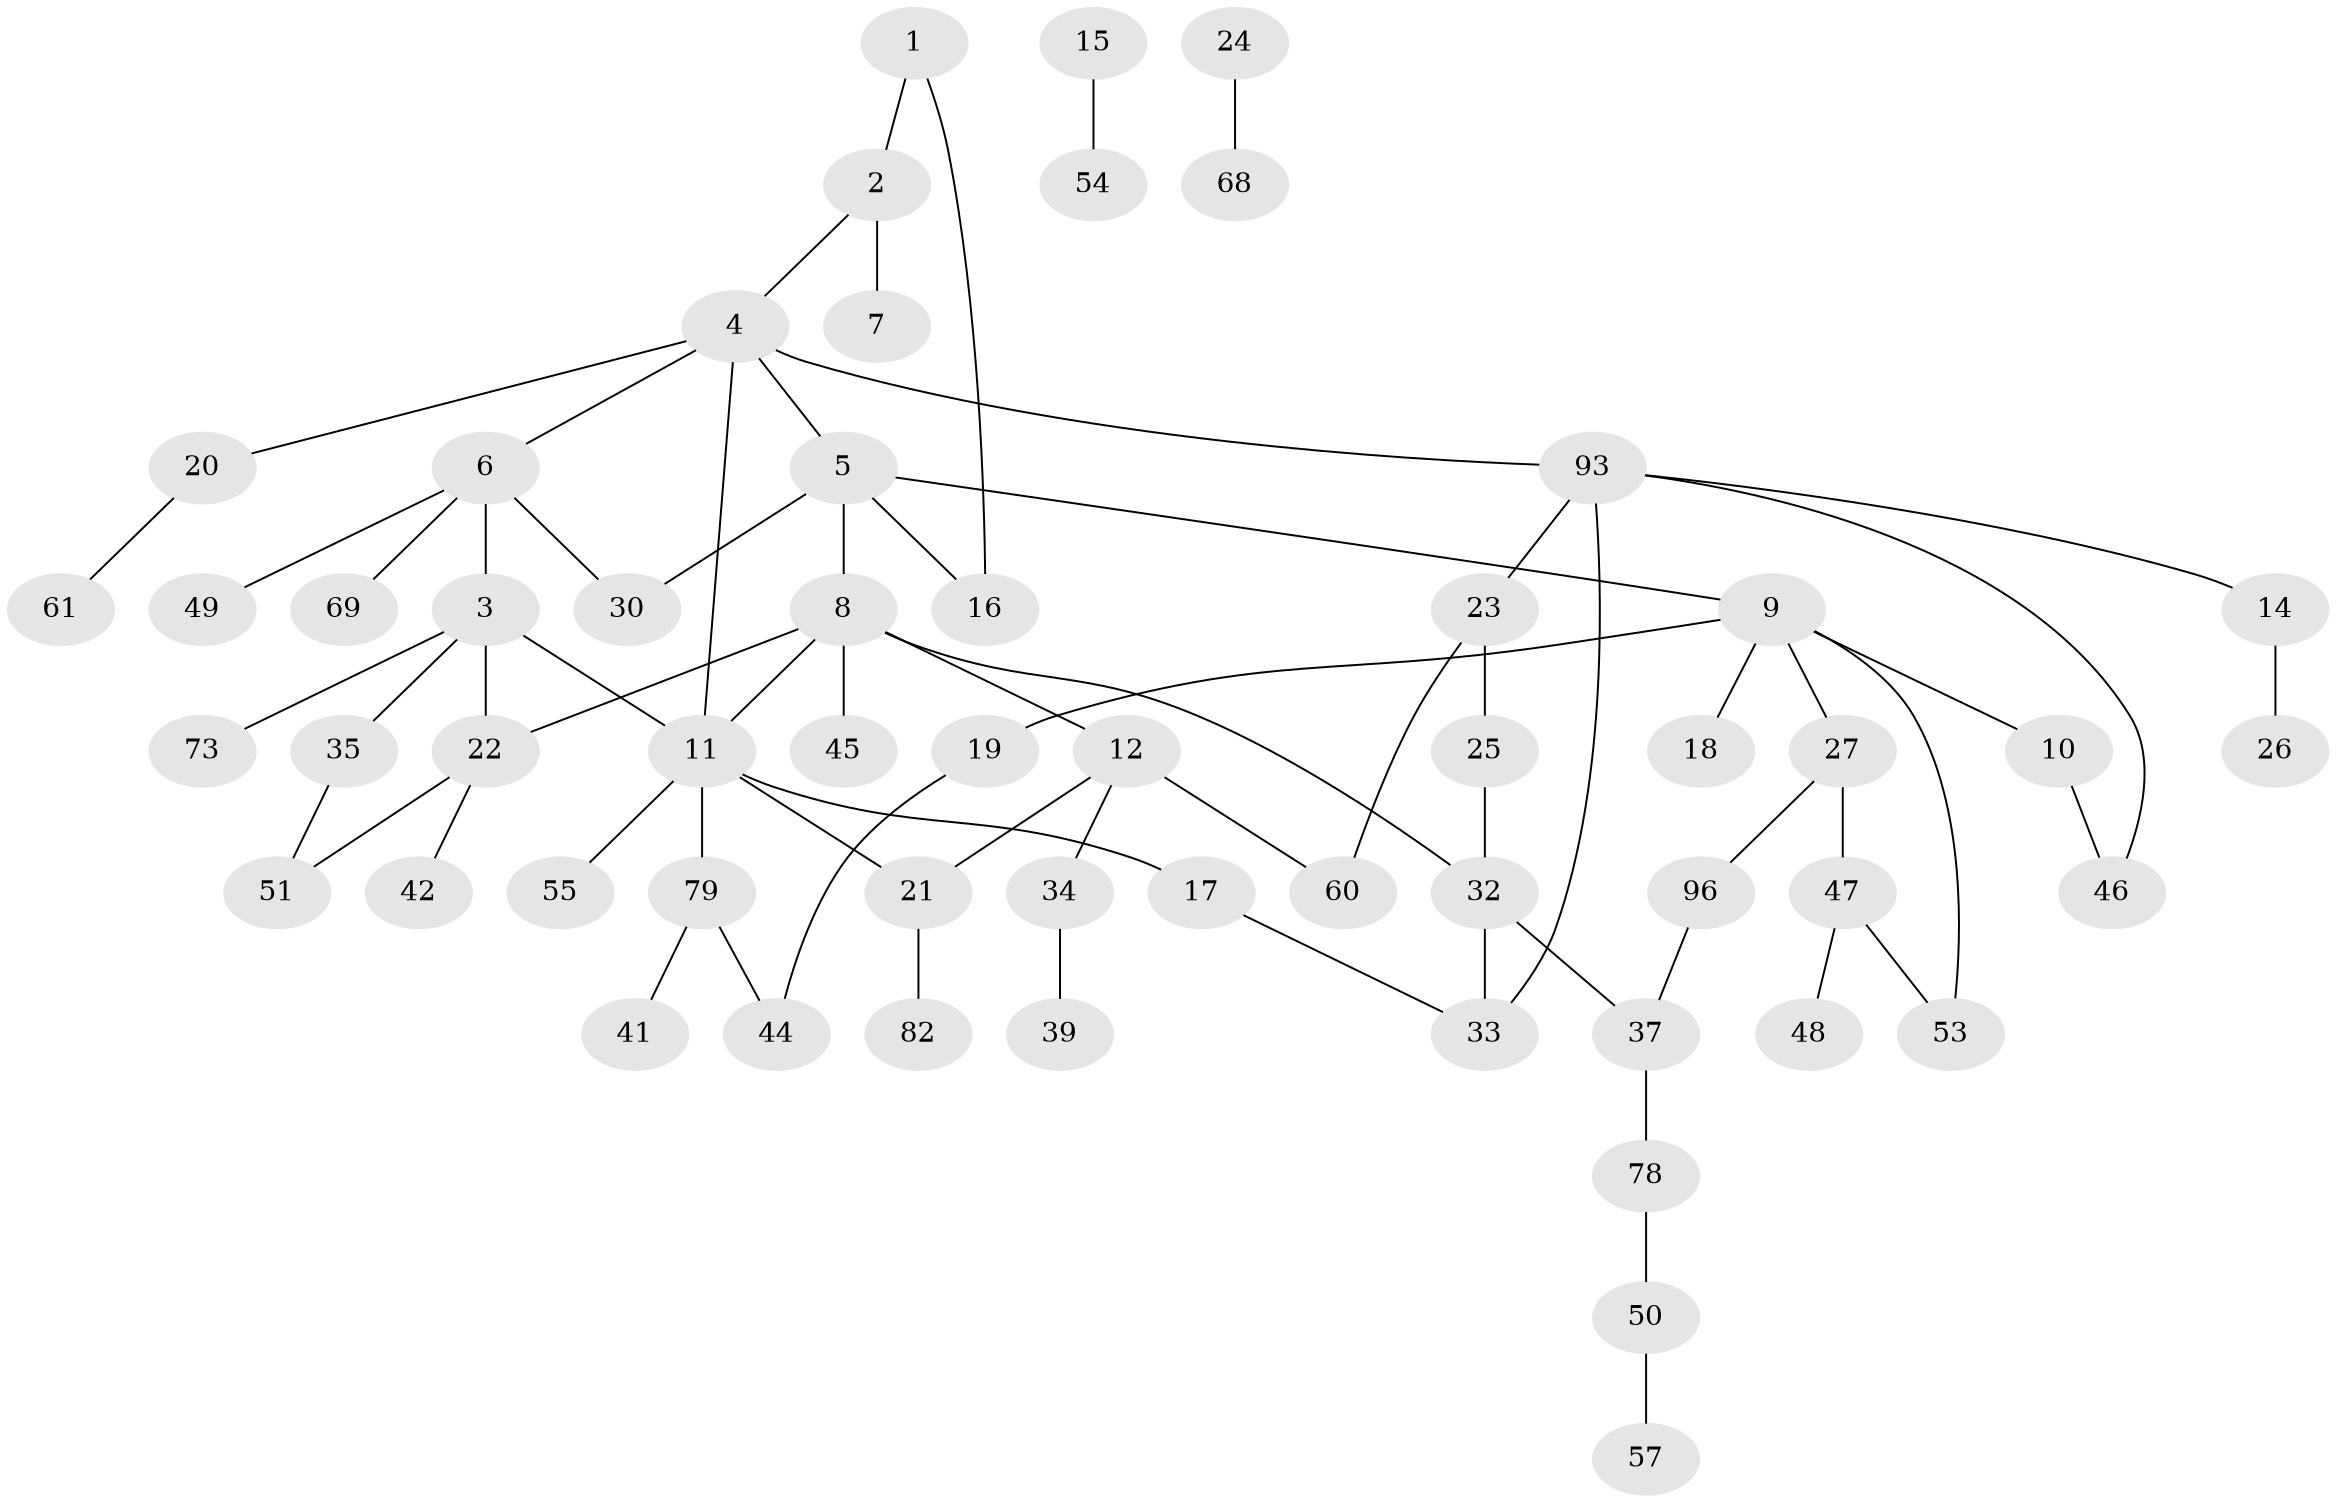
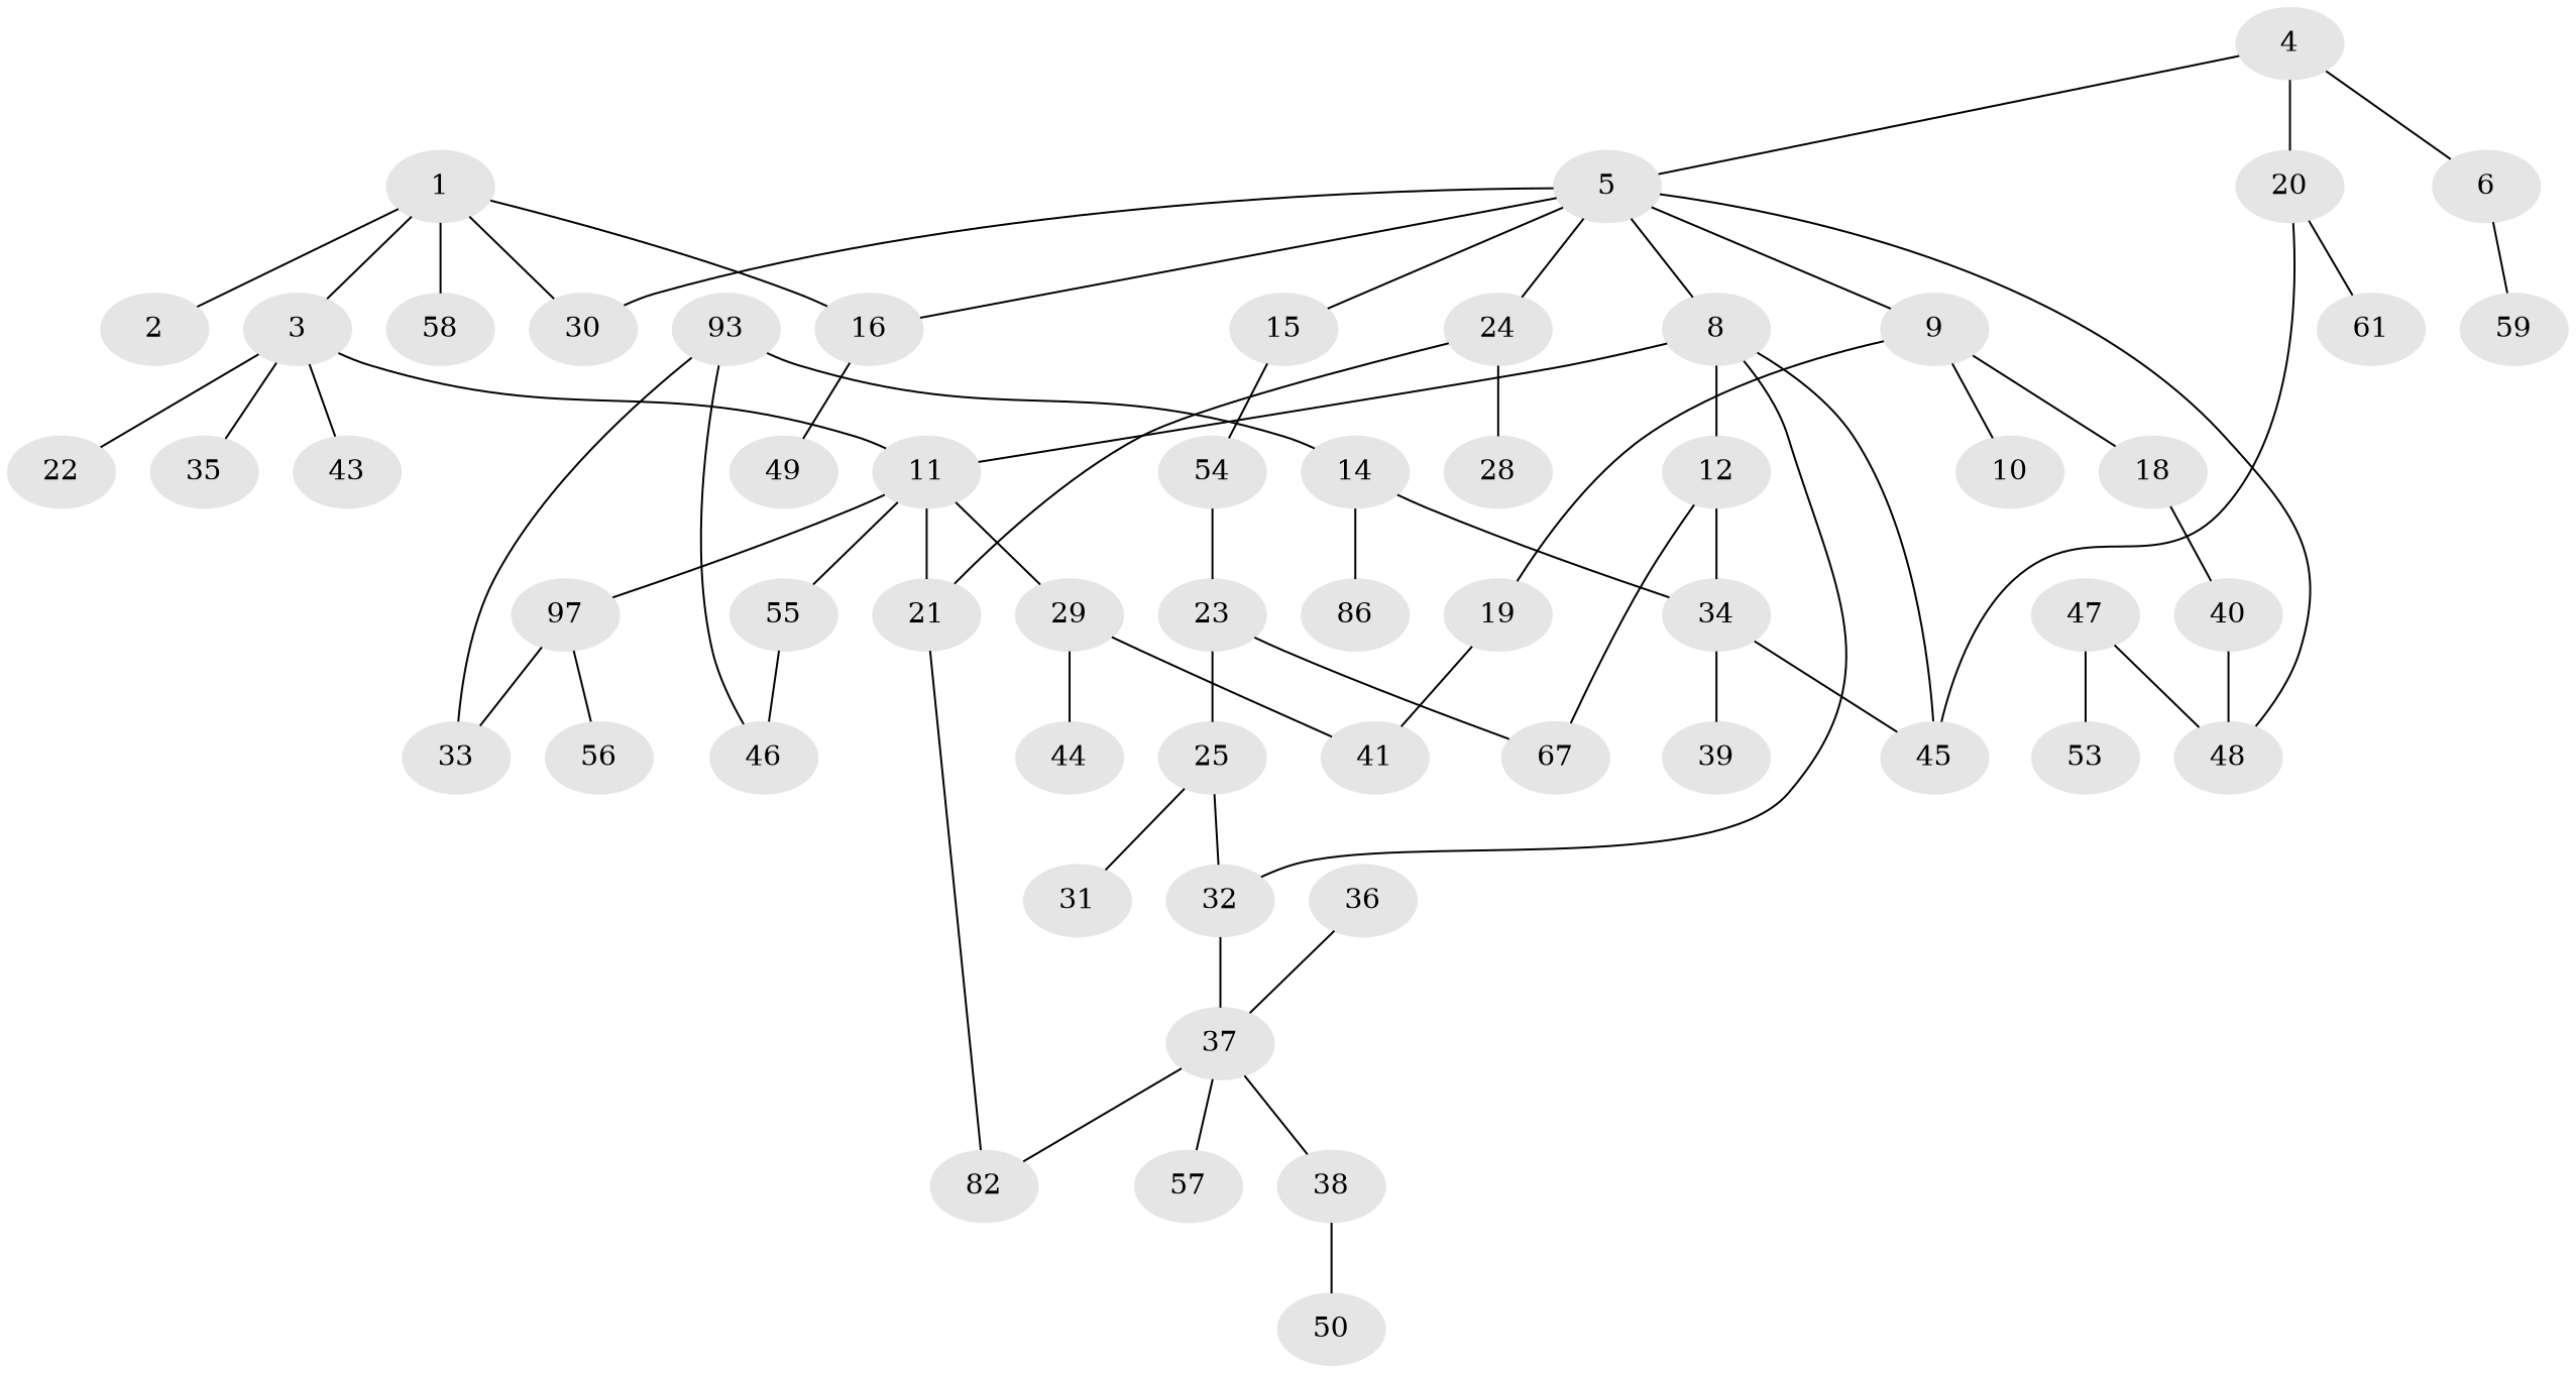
  graph {
    node [color=gray90 style=filled]
    1
    2
    3
    16
    30
+   58
    4
-   7
    11
    22
    35
-   43 [label=73]
+   43
    5
    6
    n15 [label=93]
    20
-   17
+   17 [label=97]
    21
-   29 [label=79]
+   29
    55
-   42
-   51
    8
    9
    15
    24
    48
    49
-   59 [label=69]
+   59
    46
    14
    23
    33
    45
    61
    12
    32
    10
    18
    19
-   27
    53
    54
-   28 [label=68]
+   28
    34
-   60
+   60 [label=67]
    37
+   40
    44
-   36 [label=96]
+   36
    47
+   56
    n53 [label=82]
    41
    39
-   26
+   26 [label=86]
    25
-   38 [label=78]
+   31
+   38
    50
    57
    1 -- 2
-   6 -- 3
+   1 -- 3
    1 -- 16
-   6 -- 30
-   2 -- 4
-   2 -- 7
+   1 -- 30
+   1 -- 58
    3 -- 11
    3 -- 22
    3 -- 35
    3 -- 43
-   4 -- 11
    4 -- 5
    4 -- 6
-   4 -- n15
    4 -- 20
    11 -- 17
    11 -- 21
    11 -- 29
    11 -- 55
-   22 -- 42
-   22 -- 51
-   35 -- 51
    5 -- 16
    5 -- 30
    5 -- 8
    5 -- 9
-   6 -- 49
+   5 -- 15
+   5 -- 24
+   5 -- 48
+   16 -- 49
    6 -- 59
    n15 -- 46
    n15 -- 14
-   n15 -- 23
+   54 -- 23
    n15 -- 33
+   20 -- 45
    20 -- 61
    17 -- 33
+   17 -- 56
    21 -- n53
    29 -- 44
    29 -- 41
    8 -- 11
-   8 -- 22
    8 -- 45
    8 -- 12
    8 -- 32
    9 -- 10
    9 -- 18
    9 -- 19
-   9 -- 27
-   9 -- 53
    15 -- 54
    24 -- 28
+   14 -- 34
    14 -- 26
    23 -- 60
    23 -- 25
-   12 -- 21
+   24 -- 21
    12 -- 34
    12 -- 60
-   32 -- 33
    32 -- 37
-   10 -- 46
-   19 -- 44
-   27 -- 36
-   27 -- 47
+   55 -- 46
+   18 -- 40
+   19 -- 41
+   34 -- 45
    34 -- 39
+   37 -- n53
    37 -- 38
+   40 -- 48
    36 -- 37
    47 -- 48
    47 -- 53
    25 -- 32
+   25 -- 31
    38 -- 50
-   50 -- 57
+   37 -- 57
  }
